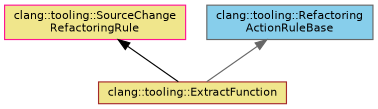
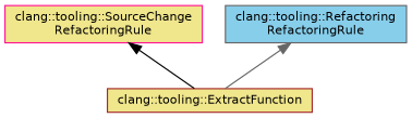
  digraph {
    node [fillcolor=khaki fontname=Helvetica fontsize=10 shape=record style=filled]
    edge [dir=back fontname=Helvetica fontsize=10 labelfontname=Helvetica labelfontsize=10 style=solid]
    n1 [color=brown fontcolor=black height=0.2 label="clang::tooling::ExtractFunction" width=0.4]
    n2 [color=deeppink height=0.2 label="clang::tooling::SourceChange\lRefactoringRule" width=0.4]
-   n3 [color=gray40 fillcolor=skyblue height=0.2 label="clang::tooling::Refactoring\lActionRuleBase" width=0.4]
+   n3 [color=gray40 fillcolor=skyblue height=0.2 label="clang::tooling::Refactoring\lRefactoringRule" width=0.4]
    n2 -> n1 [color=black]
    n3 -> n1 [color=gray40]
  }
